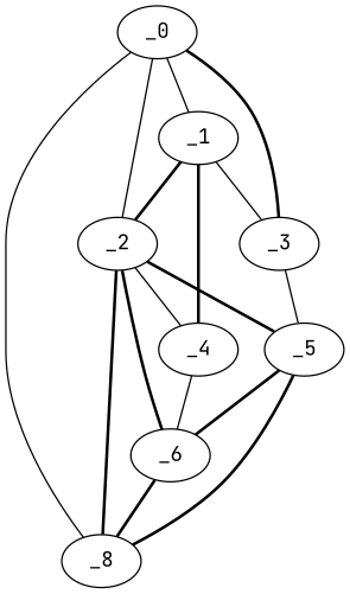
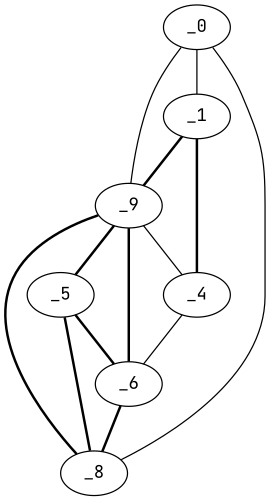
  graph {
    fontname="JetBrains Mono"
    node [fontname="JetBrains Mono"]
    edge [fontname="JetBrains Mono" style=bold valence=1]
    _0 [x=38 y=31]
    _1 [x=41 y=44]
-   _2 [x=49 y=30]
-   _3 [x=58 y=125]
+   _2 [x=49 y=30 label=_9]
    n5 [label=_8 x=109 y=21]
    _4 [x=95 y=65]
    _6 [x=108 y=39]
    _5 [x=107 y=118]
    _0 -- _1 [style=solid valence=2]
    _0 -- _2 [style=solid]
-   _0 -- _3
    _0 -- n5 [style=solid]
    _1 -- _2 [valence=2]
-   _1 -- _3 [style=solid]
    _1 -- _4
    _2 -- n5 [valence=2]
    _2 -- _4 [style=solid valence=2]
    _2 -- _6 [valence=2]
    _2 -- _5 [valence=2]
-   _3 -- _5 [style=solid]
    _4 -- _6 [style=solid]
    _6 -- n5 [valence=2]
    _5 -- n5
    _5 -- _6
  }
